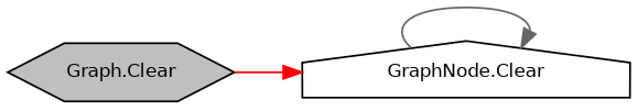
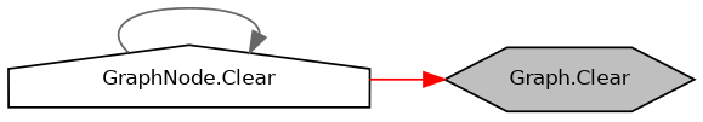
  digraph {
    rankdir=LR
    node [color=black fontname=Helvetica fontsize=10 style=filled]
    edge [fontname=Helvetica fontsize=10 labelfontname=Helvetica labelfontsize=10 style=solid]
    n1 [fillcolor=grey75 fontcolor=black height=0.2 label="Graph.Clear" shape=hexagon width=0.4]
    n2 [fillcolor=white height=0.2 label="GraphNode.Clear" shape=house width=0.4]
-   n1 -> n2 [color=red]
+   n2 -> n1 [color=red]
    n2 -> n2 [color=gray40]
  }
